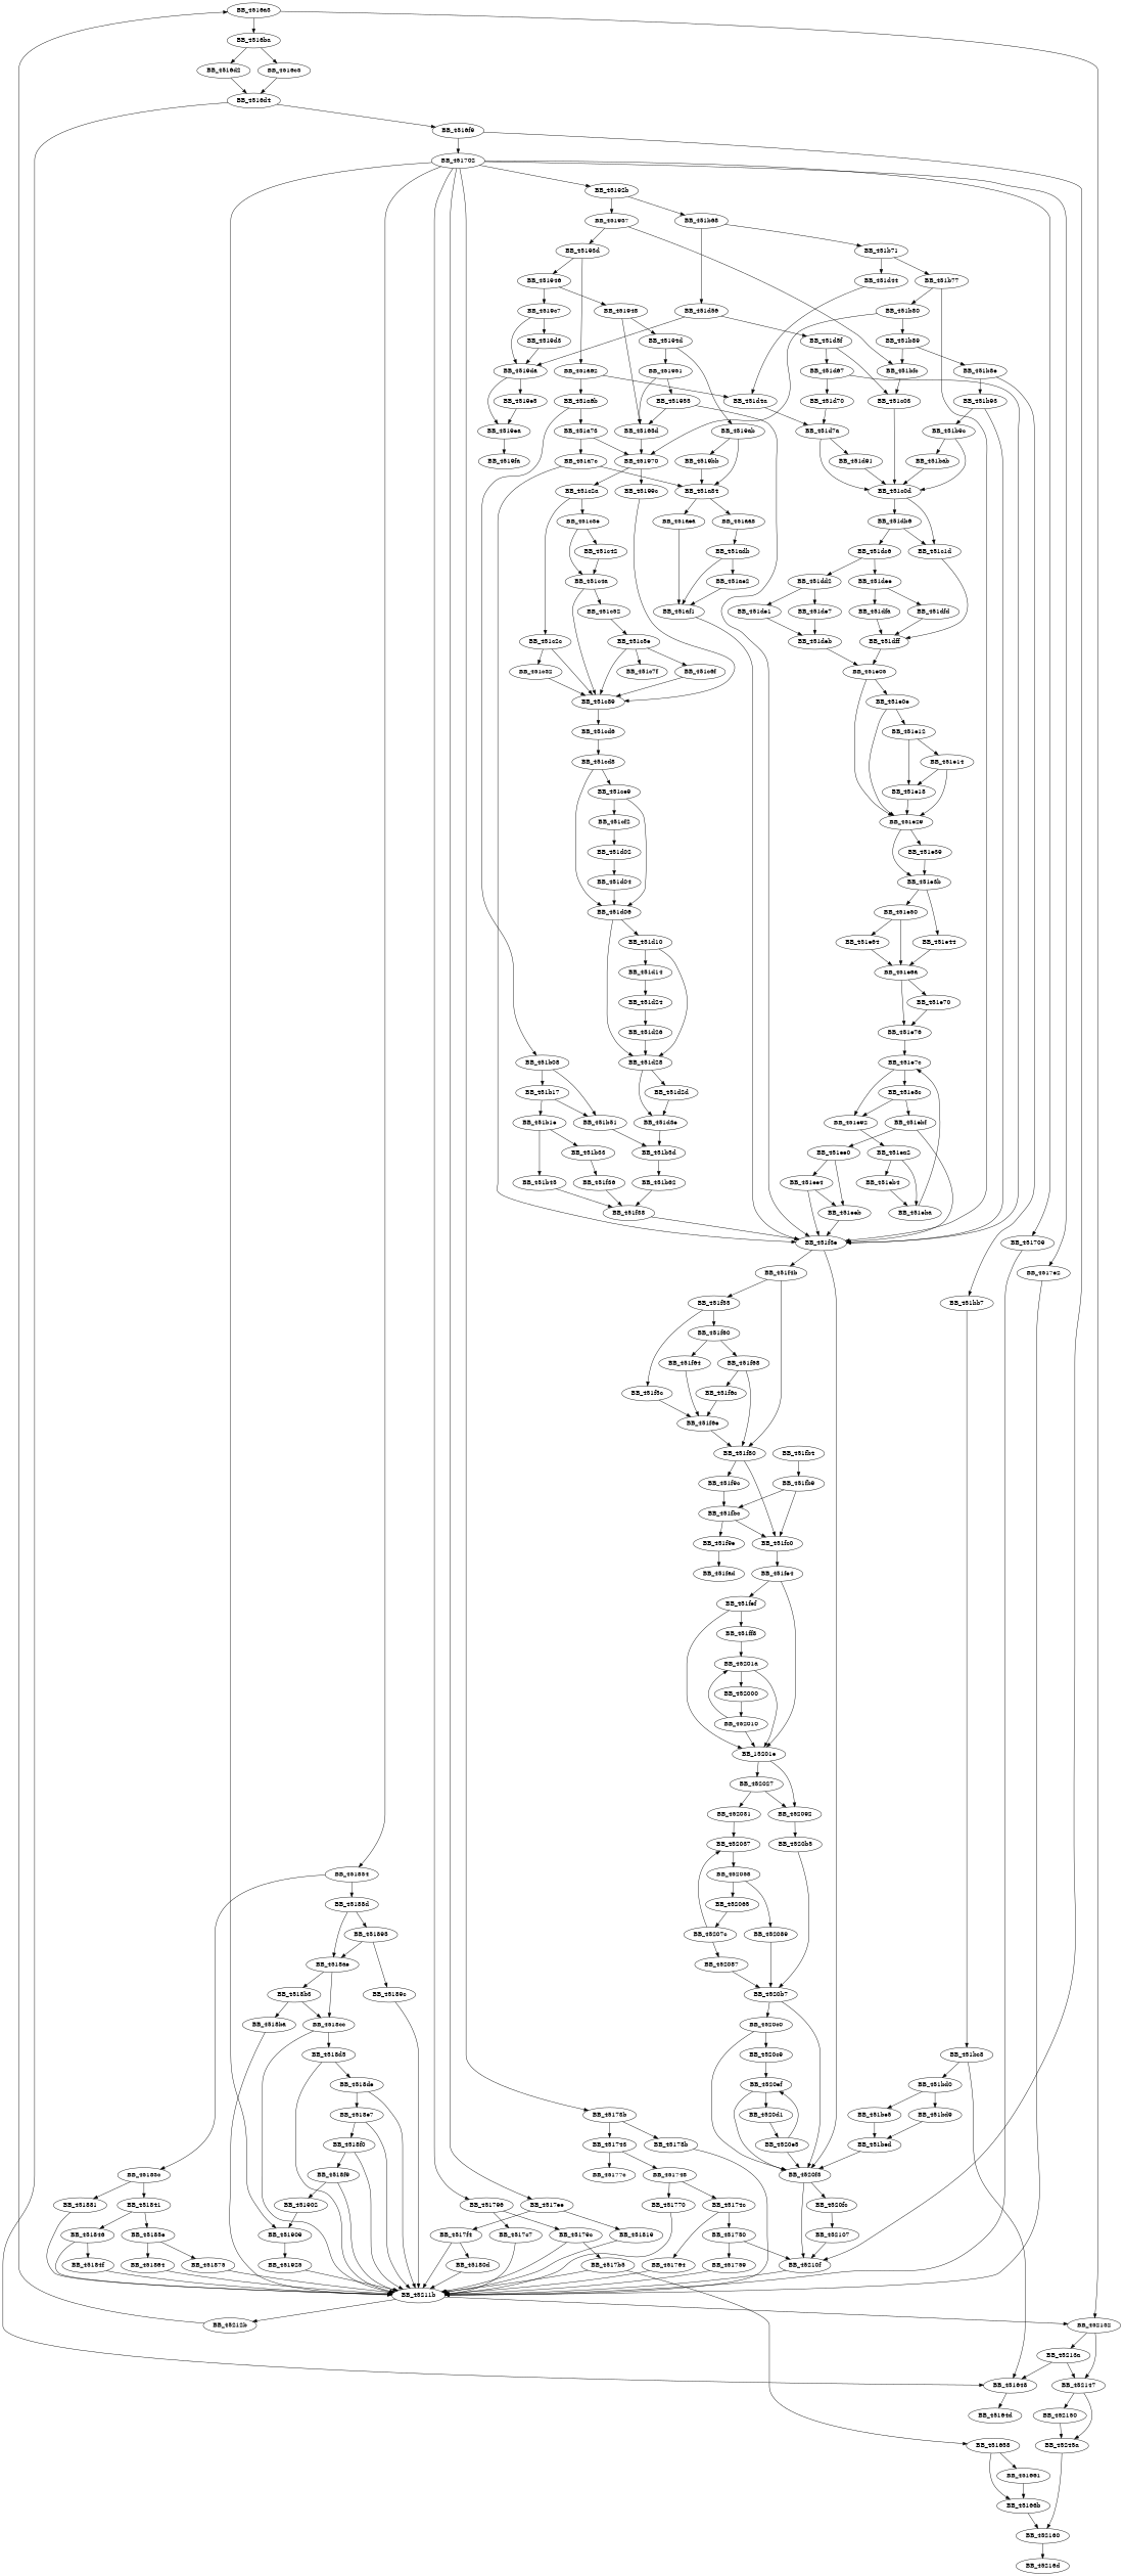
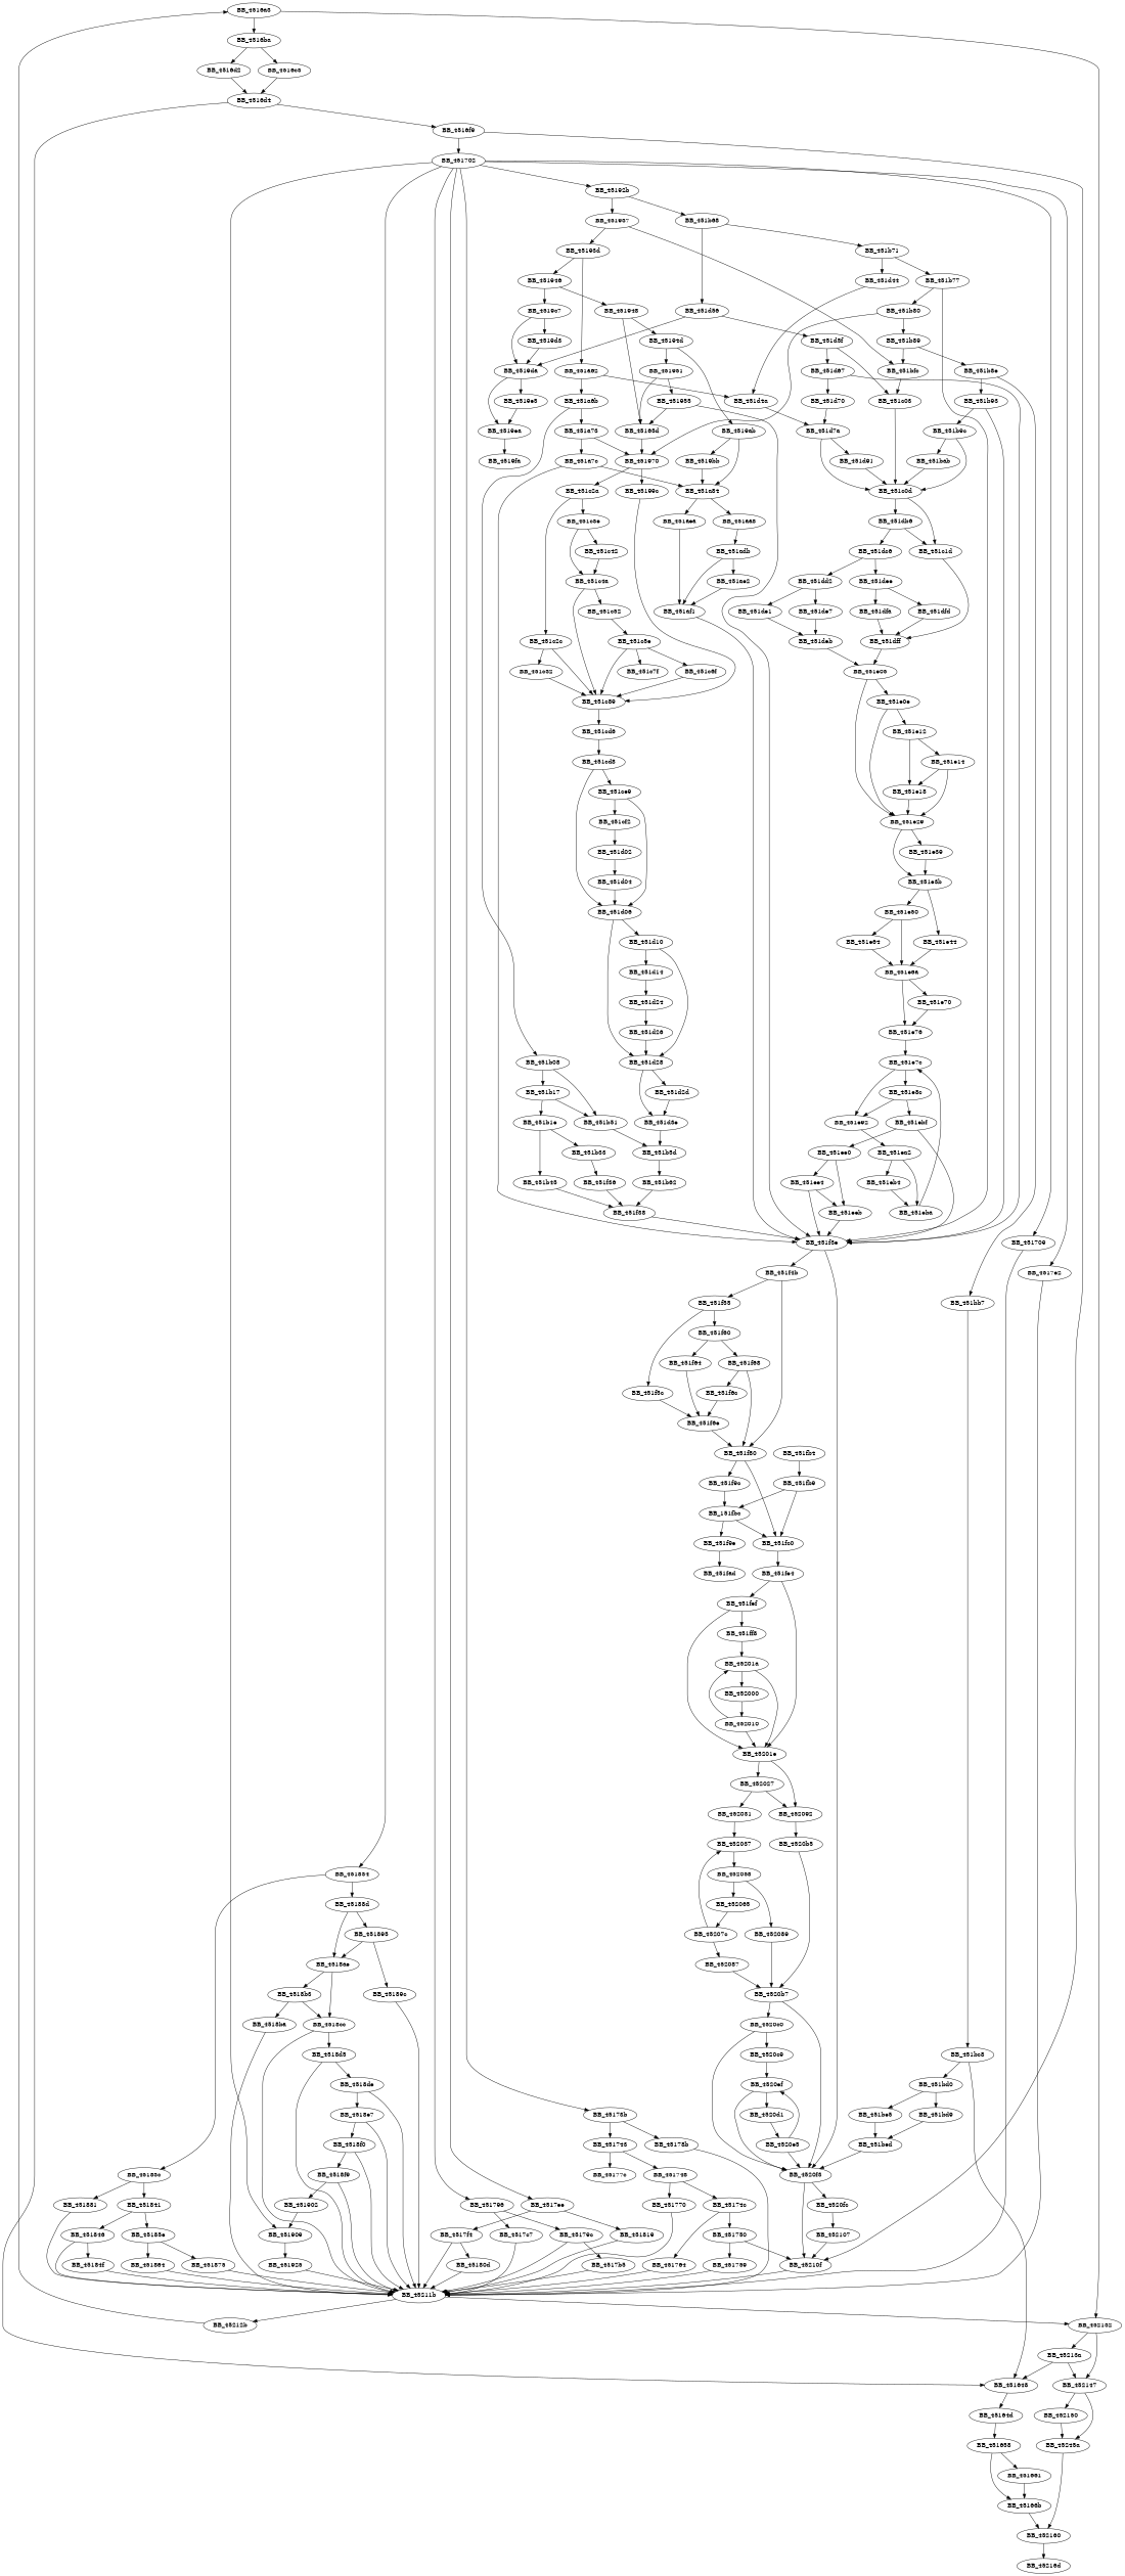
  digraph {
    BB_451648
    BB_45164d
    BB_451658
    BB_451661
    BB_45166b
    BB_452160
    BB_45216d
    BB_4516a3
    BB_4516ba
    BB_452132
    BB_4516c3
    BB_4516d2
    BB_45213a
    BB_452147
    BB_4516d4
    BB_452150
    n17 [label=BB_45245a]
    BB_4516f9
    BB_451702
    BB_45210f
    BB_451709
    BB_45173b
    BB_451796
    BB_4517e2
    BB_4517ee
    BB_451834
    BB_451909
    BB_45192b
    BB_45211b
    BB_451743
    BB_45178b
    BB_45179c
    BB_4517c7
    BB_4517f4
    BB_451819
    BB_45183c
    BB_45188d
    BB_451925
    BB_451937
    BB_451b68
    BB_45212b
    BB_451748
    BB_45177c
    BB_4517b5
    BB_45180d
    BB_451841
    BB_451881
    BB_451895
    BB_4518ae
    BB_45193d
    BB_451bfc
    BB_451b71
    BB_451d56
    BB_45174c
    BB_451770
    BB_451750
    BB_451764
    BB_451759
    BB_451846
    BB_45185e
    BB_45189c
    BB_4518b3
    BB_4518cc
    BB_45184f
    BB_451864
    BB_451875
    BB_4518ba
    BB_4518d5
    BB_4518de
    BB_4518e7
    BB_4518f0
    BB_4518f9
    BB_451902
    BB_451946
    BB_451a62
    BB_451c03
    BB_451b77
    BB_451d44
    BB_4519da
    BB_451d5f
    BB_451948
    BB_4519c7
    BB_451a6b
    BB_451d4a
    BB_451c0d
    BB_45194d
    n87 [label=BB_45165d]
    BB_4519d3
    BB_451a73
    BB_451b08
    BB_451d7a
    BB_451951
    BB_4519ab
    BB_451970
    BB_4519e5
    BB_4519ea
    BB_451955
    BB_4519bb
    BB_451a84
    BB_45199c
    BB_451c2a
    BB_451f3e
    BB_451aa8
    BB_451aea
    BB_4520f3
    BB_451f4b
    BB_4520fc
    BB_451f55
    BB_451f80
    BB_451c89
    BB_451c2c
    BB_451c3e
    BB_451cd6
    BB_451c32
    BB_451c42
    BB_451c4a
    BB_451cd8
    BB_451adb
    BB_451af1
    BB_4519fa
    BB_451a7c
    BB_451b17
    BB_451b51
    BB_451d91
    BB_451b1e
    BB_451b5d
    BB_451ae2
    BB_451b33
    BB_451b45
    BB_451b62
    BB_451f36
    BB_451f38
    BB_451b80
    BB_451d67
    BB_451b89
    BB_451b8e
    BB_451b93
    BB_451bb7
    BB_451b9c
    BB_451bc8
    BB_451bab
    BB_451bd0
    BB_451c1d
    BB_451db6
    BB_451dff
    BB_451dc6
    BB_451bd9
    BB_451be5
    BB_451bed
    BB_452107
    BB_451e05
    BB_451dd2
    BB_451dee
    BB_451e0e
    BB_451e29
    BB_451c52
    BB_451c5e
    BB_451c6f
    BB_451c7f
    BB_451ce9
    BB_451d06
    BB_451cf2
    BB_451d10
    BB_451d28
    BB_451d02
    BB_451d14
    BB_451d2d
    BB_451d3e
    BB_451d04
    BB_451d24
    BB_451d26
    BB_451d70
    BB_451de1
    BB_451de7
    BB_451dfa
    BB_451dfd
    BB_451deb
    BB_451e12
    BB_451e39
    BB_451e3b
    BB_451e14
    BB_451e18
    BB_451e44
    BB_451e50
    BB_451e6a
    BB_451e64
    BB_451e70
    BB_451e76
    BB_451e7c
    BB_451e8c
    BB_451e92
    BB_451ebf
    BB_451ea2
    BB_451ee0
    BB_451eb4
    BB_451eba
    BB_451ee4
    BB_451eeb
    BB_451f5c
    BB_451f60
    BB_451f9c
    BB_451fc0
    BB_451f6e
    BB_451f64
    BB_451f68
-   BB_451fbc
+   BB_451fbc [label=BB_151fbc]
    BB_451fe4
    BB_451f6c
    BB_451f9e
    BB_451fef
-   BB_45201e [label=BB_15201e]
+   BB_45201e
    BB_451fad
    BB_451fb4
    BB_451fb9
    BB_451ff8
    BB_452027
    BB_452092
    BB_45201a
    BB_452031
    BB_4520b5
    BB_452000
    BB_452010
    BB_452037
    BB_4520b7
    BB_452058
    BB_452065
    BB_452089
    BB_45207c
    BB_452087
    BB_4520c0
    BB_4520c9
    BB_4520ef
    BB_4520d1
    BB_4520e5
    BB_451648 -> BB_45164d
-   BB_4517b5 -> BB_451658
+   BB_45164d -> BB_451658
    BB_451658 -> BB_451661
    BB_451658 -> BB_45166b
    BB_451661 -> BB_45166b
    BB_45166b -> BB_452160
    BB_452160 -> BB_45216d
    BB_4516a3 -> BB_4516ba
    BB_4516a3 -> BB_452132
    BB_4516ba -> BB_4516c3
    BB_4516ba -> BB_4516d2
    BB_452132 -> BB_45213a
    BB_452132 -> BB_452147
    BB_4516c3 -> BB_4516d4
    BB_4516d2 -> BB_4516d4
    BB_45213a -> BB_451648
    BB_45213a -> BB_452147
    BB_452147 -> BB_452150
    BB_452147 -> n17
    BB_4516d4 -> BB_451648
    BB_4516d4 -> BB_4516f9
    BB_452150 -> n17
    n17 -> BB_452160
    BB_4516f9 -> BB_451702
    BB_4516f9 -> BB_45210f
    BB_451702 -> BB_451709
    BB_451702 -> BB_45173b
    BB_451702 -> BB_451796
    BB_451702 -> BB_4517e2
    BB_451702 -> BB_4517ee
    BB_451702 -> BB_451834
    BB_451702 -> BB_451909
    BB_451702 -> BB_45192b
    BB_45210f -> BB_45211b
    BB_451709 -> BB_45211b
    BB_45173b -> BB_451743
    BB_45173b -> BB_45178b
    BB_451796 -> BB_45179c
    BB_451796 -> BB_4517c7
    BB_4517e2 -> BB_45211b
    BB_4517ee -> BB_4517f4
    BB_4517ee -> BB_451819
    BB_451834 -> BB_45183c
    BB_451834 -> BB_45188d
    BB_451909 -> BB_451925
    BB_45192b -> BB_451937
    BB_45192b -> BB_451b68
    BB_45211b -> BB_452132
    BB_45211b -> BB_45212b
    BB_451743 -> BB_451748
    BB_451743 -> BB_45177c
    BB_45178b -> BB_45211b
    BB_45179c -> BB_45211b
    BB_45179c -> BB_4517b5
    BB_4517c7 -> BB_45211b
    BB_4517f4 -> BB_45211b
    BB_4517f4 -> BB_45180d
    BB_451819 -> BB_45211b
    BB_45183c -> BB_451841
    BB_45183c -> BB_451881
    BB_45188d -> BB_451895
    BB_45188d -> BB_4518ae
    BB_451925 -> BB_45211b
    BB_451937 -> BB_45193d
    BB_451937 -> BB_451bfc
    BB_451b68 -> BB_451b71
    BB_451b68 -> BB_451d56
    BB_45212b -> BB_4516a3
    BB_451748 -> BB_45174c
    BB_451748 -> BB_451770
    BB_4517b5 -> BB_45211b
    BB_45180d -> BB_45211b
    BB_451841 -> BB_451846
    BB_451841 -> BB_45185e
    BB_451881 -> BB_45211b
    BB_451895 -> BB_4518ae
    BB_451895 -> BB_45189c
    BB_4518ae -> BB_4518b3
    BB_4518ae -> BB_4518cc
    BB_45193d -> BB_451946
    BB_45193d -> BB_451a62
    BB_451bfc -> BB_451c03
    BB_451b71 -> BB_451b77
    BB_451b71 -> BB_451d44
    BB_451d56 -> BB_4519da
    BB_451d56 -> BB_451d5f
    BB_45174c -> BB_451750
    BB_45174c -> BB_451764
    BB_451770 -> BB_45211b
    BB_451750 -> BB_45210f
    BB_451750 -> BB_451759
    BB_451764 -> BB_45211b
    BB_451759 -> BB_45211b
    BB_451846 -> BB_45211b
    BB_451846 -> BB_45184f
    BB_45185e -> BB_451864
    BB_45185e -> BB_451875
    BB_45189c -> BB_45211b
    BB_4518b3 -> BB_4518cc
    BB_4518b3 -> BB_4518ba
    BB_4518cc -> BB_45211b
    BB_4518cc -> BB_4518d5
    BB_45184f -> BB_45211b
    BB_451864 -> BB_45211b
    BB_451875 -> BB_45211b
    BB_4518ba -> BB_45211b
    BB_4518d5 -> BB_45211b
    BB_4518d5 -> BB_4518de
    BB_4518de -> BB_45211b
    BB_4518de -> BB_4518e7
    BB_4518e7 -> BB_45211b
    BB_4518e7 -> BB_4518f0
    BB_4518f0 -> BB_45211b
    BB_4518f0 -> BB_4518f9
    BB_4518f9 -> BB_45211b
    BB_4518f9 -> BB_451902
    BB_451902 -> BB_451909
    BB_451946 -> BB_451948
    BB_451946 -> BB_4519c7
    BB_451a62 -> BB_451a6b
    BB_451a62 -> BB_451d4a
    BB_451c03 -> BB_451c0d
    BB_451b77 -> BB_451f3e
    BB_451b77 -> BB_451b80
    BB_451d44 -> BB_451d4a
    BB_4519da -> BB_4519e5
    BB_4519da -> BB_4519ea
    BB_451d5f -> BB_451c03
    BB_451d5f -> BB_451d67
    BB_451948 -> BB_45194d
    BB_451948 -> n87
    BB_4519c7 -> BB_4519da
    BB_4519c7 -> BB_4519d3
    BB_451a6b -> BB_451a73
    BB_451a6b -> BB_451b08
    BB_451d4a -> BB_451d7a
    BB_451c0d -> BB_451c1d
    BB_451c0d -> BB_451db6
    BB_45194d -> BB_451951
    BB_45194d -> BB_4519ab
    n87 -> BB_451970
    BB_4519d3 -> BB_4519da
    BB_451a73 -> BB_451970
    BB_451a73 -> BB_451a7c
    BB_451b08 -> BB_451b17
    BB_451b08 -> BB_451b51
    BB_451d7a -> BB_451c0d
    BB_451d7a -> BB_451d91
    BB_451951 -> n87
    BB_451951 -> BB_451955
    BB_4519ab -> BB_4519bb
    BB_4519ab -> BB_451a84
    BB_451970 -> BB_45199c
    BB_451970 -> BB_451c2a
    BB_4519e5 -> BB_4519ea
    BB_4519ea -> BB_4519fa
    BB_451955 -> n87
    BB_451955 -> BB_451f3e
    BB_4519bb -> BB_451a84
    BB_451a84 -> BB_451aa8
    BB_451a84 -> BB_451aea
    BB_45199c -> BB_451c89
    BB_451c2a -> BB_451c2c
    BB_451c2a -> BB_451c3e
    BB_451f3e -> BB_4520f3
    BB_451f3e -> BB_451f4b
    BB_451aa8 -> BB_451adb
    BB_451aea -> BB_451af1
    BB_4520f3 -> BB_45210f
    BB_4520f3 -> BB_4520fc
    BB_451f4b -> BB_451f55
    BB_451f4b -> BB_451f80
    BB_4520fc -> BB_452107
    BB_451f55 -> BB_451f5c
    BB_451f55 -> BB_451f60
    BB_451f80 -> BB_451f9c
    BB_451f80 -> BB_451fc0
    BB_451c89 -> BB_451cd6
    BB_451c2c -> BB_451c89
    BB_451c2c -> BB_451c32
    BB_451c3e -> BB_451c42
    BB_451c3e -> BB_451c4a
    BB_451cd6 -> BB_451cd8
    BB_451c32 -> BB_451c89
    BB_451c42 -> BB_451c4a
    BB_451c4a -> BB_451c89
    BB_451c4a -> BB_451c52
    BB_451cd8 -> BB_451ce9
    BB_451cd8 -> BB_451d06
    BB_451adb -> BB_451af1
    BB_451adb -> BB_451ae2
    BB_451af1 -> BB_451f3e
    BB_451a7c -> BB_451a84
    BB_451a7c -> BB_451f3e
    BB_451b17 -> BB_451b51
    BB_451b17 -> BB_451b1e
    BB_451b51 -> BB_451b5d
    BB_451d91 -> BB_451c0d
    BB_451b1e -> BB_451b33
    BB_451b1e -> BB_451b45
    BB_451b5d -> BB_451b62
    BB_451ae2 -> BB_451af1
    BB_451b33 -> BB_451f36
    BB_451b45 -> BB_451f38
    BB_451b62 -> BB_451f38
    BB_451f36 -> BB_451f38
    BB_451f38 -> BB_451f3e
    BB_451b80 -> BB_451970
    BB_451b80 -> BB_451b89
    BB_451d67 -> BB_451f3e
    BB_451d67 -> BB_451d70
    BB_451b89 -> BB_451bfc
    BB_451b89 -> BB_451b8e
    BB_451b8e -> BB_451b93
    BB_451b8e -> BB_451bb7
    BB_451b93 -> BB_451f3e
    BB_451b93 -> BB_451b9c
    BB_451bb7 -> BB_451bc8
    BB_451b9c -> BB_451c0d
    BB_451b9c -> BB_451bab
    BB_451bc8 -> BB_451648
    BB_451bc8 -> BB_451bd0
    BB_451bab -> BB_451c0d
    BB_451bd0 -> BB_451bd9
    BB_451bd0 -> BB_451be5
    BB_451c1d -> BB_451dff
    BB_451db6 -> BB_451c1d
    BB_451db6 -> BB_451dc6
    BB_451dff -> BB_451e05
    BB_451dc6 -> BB_451dd2
    BB_451dc6 -> BB_451dee
    BB_451bd9 -> BB_451bed
    BB_451be5 -> BB_451bed
    BB_451bed -> BB_4520f3
    BB_452107 -> BB_45210f
    BB_451e05 -> BB_451e0e
    BB_451e05 -> BB_451e29
    BB_451dd2 -> BB_451de1
    BB_451dd2 -> BB_451de7
    BB_451dee -> BB_451dfa
    BB_451dee -> BB_451dfd
    BB_451e0e -> BB_451e29
    BB_451e0e -> BB_451e12
    BB_451e29 -> BB_451e39
    BB_451e29 -> BB_451e3b
    BB_451c52 -> BB_451c5e
    BB_451c5e -> BB_451c89
    BB_451c5e -> BB_451c6f
    BB_451c5e -> BB_451c7f
    BB_451c6f -> BB_451c89
    BB_451ce9 -> BB_451d06
    BB_451ce9 -> BB_451cf2
    BB_451d06 -> BB_451d10
    BB_451d06 -> BB_451d28
    BB_451cf2 -> BB_451d02
    BB_451d10 -> BB_451d28
    BB_451d10 -> BB_451d14
    BB_451d28 -> BB_451d2d
    BB_451d28 -> BB_451d3e
    BB_451d02 -> BB_451d04
    BB_451d14 -> BB_451d24
    BB_451d2d -> BB_451d3e
    BB_451d3e -> BB_451b5d
    BB_451d04 -> BB_451d06
    BB_451d24 -> BB_451d26
    BB_451d26 -> BB_451d28
    BB_451d70 -> BB_451d7a
    BB_451de1 -> BB_451deb
    BB_451de7 -> BB_451deb
    BB_451dfa -> BB_451dff
    BB_451dfd -> BB_451dff
    BB_451deb -> BB_451e05
    BB_451e12 -> BB_451e14
    BB_451e12 -> BB_451e18
    BB_451e39 -> BB_451e3b
    BB_451e3b -> BB_451e44
    BB_451e3b -> BB_451e50
    BB_451e14 -> BB_451e29
    BB_451e14 -> BB_451e18
    BB_451e18 -> BB_451e29
    BB_451e44 -> BB_451e6a
    BB_451e50 -> BB_451e6a
    BB_451e50 -> BB_451e64
    BB_451e6a -> BB_451e70
    BB_451e6a -> BB_451e76
    BB_451e64 -> BB_451e6a
    BB_451e70 -> BB_451e76
    BB_451e76 -> BB_451e7c
    BB_451e7c -> BB_451e8c
    BB_451e7c -> BB_451e92
    BB_451e8c -> BB_451e92
    BB_451e8c -> BB_451ebf
    BB_451e92 -> BB_451ea2
    BB_451ebf -> BB_451f3e
    BB_451ebf -> BB_451ee0
    BB_451ea2 -> BB_451eb4
    BB_451ea2 -> BB_451eba
    BB_451ee0 -> BB_451ee4
    BB_451ee0 -> BB_451eeb
    BB_451eb4 -> BB_451eba
    BB_451eba -> BB_451e7c
    BB_451ee4 -> BB_451f3e
    BB_451ee4 -> BB_451eeb
    BB_451eeb -> BB_451f3e
    BB_451f5c -> BB_451f6e
    BB_451f60 -> BB_451f64
    BB_451f60 -> BB_451f68
    BB_451f9c -> BB_451fbc
    BB_451fc0 -> BB_451fe4
    BB_451f6e -> BB_451f80
    BB_451f64 -> BB_451f6e
    BB_451f68 -> BB_451f80
    BB_451f68 -> BB_451f6c
    BB_451fbc -> BB_451fc0
    BB_451fbc -> BB_451f9e
    BB_451fe4 -> BB_451fef
    BB_451fe4 -> BB_45201e
    BB_451f6c -> BB_451f6e
    BB_451f9e -> BB_451fad
    BB_451fef -> BB_45201e
    BB_451fef -> BB_451ff8
    BB_45201e -> BB_452027
    BB_45201e -> BB_452092
    BB_451fb4 -> BB_451fb9
    BB_451fb9 -> BB_451fc0
    BB_451fb9 -> BB_451fbc
    BB_451ff8 -> BB_45201a
    BB_452027 -> BB_452092
    BB_452027 -> BB_452031
    BB_452092 -> BB_4520b5
    BB_45201a -> BB_45201e
    BB_45201a -> BB_452000
    BB_452031 -> BB_452037
    BB_4520b5 -> BB_4520b7
    BB_452000 -> BB_452010
    BB_452010 -> BB_45201e
    BB_452010 -> BB_45201a
    BB_452037 -> BB_452058
    BB_4520b7 -> BB_4520f3
    BB_4520b7 -> BB_4520c0
    BB_452058 -> BB_452065
    BB_452058 -> BB_452089
    BB_452065 -> BB_45207c
    BB_452089 -> BB_4520b7
    BB_45207c -> BB_452037
    BB_45207c -> BB_452087
    BB_452087 -> BB_4520b7
    BB_4520c0 -> BB_4520f3
    BB_4520c0 -> BB_4520c9
    BB_4520c9 -> BB_4520ef
    BB_4520ef -> BB_4520f3
    BB_4520ef -> BB_4520d1
    BB_4520d1 -> BB_4520e5
    BB_4520e5 -> BB_4520f3
    BB_4520e5 -> BB_4520ef
  }
